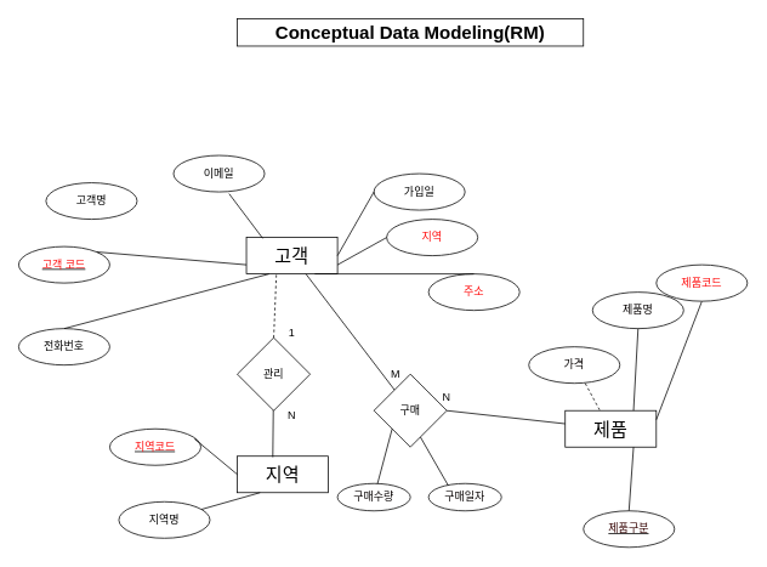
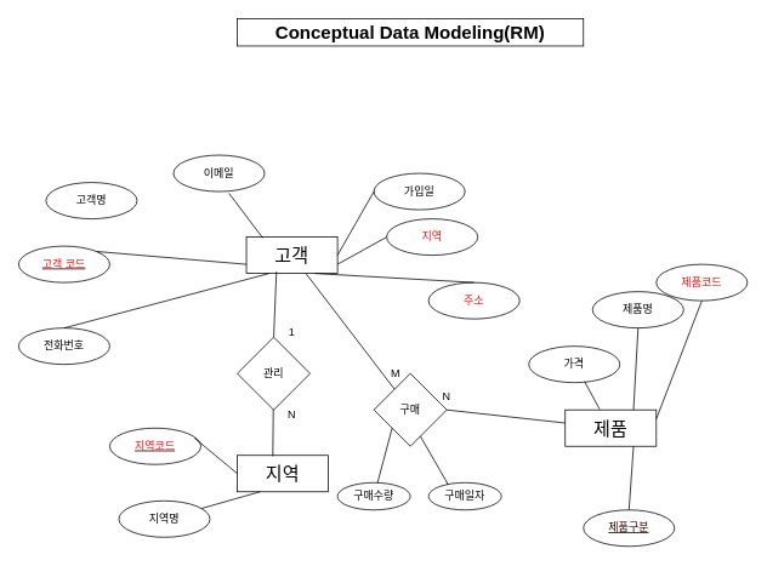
  <mxCell id="0" />
  <mxCell id="1" parent="0" />
  <mxCell id="2" value="&lt;font style=&quot;font-size: 20px;&quot;&gt;고객&lt;/font&gt;" style="whiteSpace=wrap;html=1;align=center;" parent="1" vertex="1"><mxGeometry x="270" y="260" width="100" height="40" as="geometry" /></mxCell>
  <mxCell id="3" value="고객명" style="ellipse;whiteSpace=wrap;html=1;align=center;" parent="1" vertex="1"><mxGeometry x="50" y="200" width="100" height="40" as="geometry" /></mxCell>
  <mxCell id="4" value="전화번호" style="ellipse;whiteSpace=wrap;html=1;align=center;" parent="1" vertex="1"><mxGeometry y="360" width="100" height="40" as="geometry" x="20" /></mxCell>
  <mxCell id="5" value="이메일" style="ellipse;whiteSpace=wrap;html=1;align=center;" parent="1" vertex="1"><mxGeometry x="190" y="170" width="100" height="40" as="geometry" /></mxCell>
- <mxCell id="6" value="&lt;font color=&quot;#ff0a0a&quot;&gt;주소&lt;/font&gt;" style="ellipse;whiteSpace=wrap;html=1;align=center;" parent="1" vertex="1"><mxGeometry x="470" y="300" width="100" height="40" as="geometry" /></mxCell>
+ <mxCell id="6" value="&lt;font color=&quot;#ff0a0a&quot;&gt;주소&lt;/font&gt;" style="ellipse;whiteSpace=wrap;html=1;align=center;" parent="1" vertex="1"><mxGeometry x="470" y="310" width="100" height="40" as="geometry" /></mxCell>
  <mxCell id="7" value="&lt;font color=&quot;#ff0a0a&quot;&gt;지역&lt;/font&gt;" style="ellipse;whiteSpace=wrap;html=1;align=center;" parent="1" vertex="1"><mxGeometry x="424" y="240" width="100" height="40" as="geometry" /></mxCell>
  <mxCell id="8" value="가입일" style="ellipse;whiteSpace=wrap;html=1;align=center;" parent="1" vertex="1"><mxGeometry x="410" y="190" width="100" height="40" as="geometry" /></mxCell>
  <mxCell id="9" value="" style="endArrow=none;html=1;rounded=0;exitX=0.5;exitY=0;exitDx=0;exitDy=0;entryX=0.25;entryY=1;entryDx=0;entryDy=0;" parent="1" source="4" target="2" edge="1"><mxGeometry relative="1" as="geometry"><mxPoint x="340" y="520" as="sourcePoint" /><mxPoint x="430" y="350" as="targetPoint" /></mxGeometry></mxCell>
  <mxCell id="10" value="" style="endArrow=none;html=1;rounded=0;entryX=0.18;entryY=0.025;entryDx=0;entryDy=0;exitX=0.61;exitY=1.05;exitDx=0;exitDy=0;entryPerimeter=0;exitPerimeter=0;" parent="1" source="5" target="2" edge="1"><mxGeometry relative="1" as="geometry"><mxPoint x="340" y="520" as="sourcePoint" /><mxPoint x="500" y="520" as="targetPoint" /></mxGeometry></mxCell>
  <mxCell id="11" value="" style="endArrow=none;html=1;rounded=0;exitX=0.5;exitY=0;exitDx=0;exitDy=0;entryX=0.75;entryY=1;entryDx=0;entryDy=0;" parent="1" source="6" target="2" edge="1"><mxGeometry relative="1" as="geometry"><mxPoint x="340" y="520" as="sourcePoint" /><mxPoint x="430" y="350" as="targetPoint" /></mxGeometry></mxCell>
  <mxCell id="12" value="" style="endArrow=none;html=1;rounded=0;entryX=1;entryY=0.75;entryDx=0;entryDy=0;exitX=0;exitY=0.5;exitDx=0;exitDy=0;" parent="1" source="7" target="2" edge="1"><mxGeometry relative="1" as="geometry"><mxPoint x="340" y="520" as="sourcePoint" /><mxPoint x="500" y="520" as="targetPoint" /></mxGeometry></mxCell>
  <mxCell id="13" value="" style="endArrow=none;html=1;rounded=0;entryX=1;entryY=0.5;entryDx=0;entryDy=0;exitX=0;exitY=0.5;exitDx=0;exitDy=0;" parent="1" source="8" target="2" edge="1"><mxGeometry relative="1" as="geometry"><mxPoint x="340" y="520" as="sourcePoint" /><mxPoint x="500" y="520" as="targetPoint" /></mxGeometry></mxCell>
  <mxCell id="14" value="&lt;u&gt;&lt;font color=&quot;#ff0a0a&quot;&gt;고객 코드&lt;/font&gt;&lt;/u&gt;" style="ellipse;whiteSpace=wrap;html=1;align=center;" parent="1" vertex="1"><mxGeometry y="270" width="100" height="40" as="geometry" x="20" /></mxCell>
  <mxCell id="15" value="" style="endArrow=none;html=1;rounded=0;exitX=1;exitY=0;exitDx=0;exitDy=0;entryX=0;entryY=0.75;entryDx=0;entryDy=0;" parent="1" source="14" target="2" edge="1"><mxGeometry relative="1" as="geometry"><mxPoint x="340" y="520" as="sourcePoint" /><mxPoint x="380" y="330" as="targetPoint" /></mxGeometry></mxCell>
  <mxCell id="16" value="&lt;span style=&quot;font-size: 20px;&quot;&gt;지역&lt;/span&gt;" style="whiteSpace=wrap;html=1;align=center;" vertex="1" parent="1"><mxGeometry x="260" y="500" width="100" height="40" as="geometry" /></mxCell>
  <mxCell id="17" value="&lt;u&gt;&lt;font color=&quot;#ff0a0a&quot;&gt;지역코드&lt;/font&gt;&lt;/u&gt;" style="ellipse;whiteSpace=wrap;html=1;align=center;" vertex="1" parent="1"><mxGeometry x="120" y="470" width="100" height="40" as="geometry" /></mxCell>
  <mxCell id="18" value="지역명" style="ellipse;whiteSpace=wrap;html=1;align=center;" vertex="1" parent="1"><mxGeometry x="130" y="550" width="100" height="40" as="geometry" /></mxCell>
  <mxCell id="19" value="" style="endArrow=none;html=1;rounded=0;exitX=0.93;exitY=0.275;exitDx=0;exitDy=0;entryX=0;entryY=0.5;entryDx=0;entryDy=0;exitPerimeter=0;" edge="1" parent="1" source="17" target="16"><mxGeometry relative="1" as="geometry"><mxPoint x="190" y="820" as="sourcePoint" /><mxPoint x="230" y="750" as="targetPoint" /></mxGeometry></mxCell>
  <mxCell id="20" value="" style="endArrow=none;html=1;rounded=0;entryX=0.25;entryY=1;entryDx=0;entryDy=0;" edge="1" parent="1" source="18" target="16"><mxGeometry relative="1" as="geometry"><mxPoint x="190" y="890" as="sourcePoint" /><mxPoint x="250" y="820" as="targetPoint" /></mxGeometry></mxCell>
  <mxCell id="21" value="&lt;span style=&quot;font-size: 20px;&quot;&gt;제품&lt;/span&gt;" style="whiteSpace=wrap;html=1;align=center;" vertex="1" parent="1"><mxGeometry x="620" y="450" width="100" height="40" as="geometry" /></mxCell>
  <mxCell id="22" value="&lt;u&gt;&lt;font color=&quot;#330000&quot;&gt;제품구분&lt;/font&gt;&lt;/u&gt;" style="ellipse;whiteSpace=wrap;html=1;align=center;" vertex="1" parent="1"><mxGeometry x="640" y="560" width="100" height="40" as="geometry" /></mxCell>
  <mxCell id="23" value="" style="endArrow=none;html=1;rounded=0;exitX=0.5;exitY=0;exitDx=0;exitDy=0;entryX=0.75;entryY=1;entryDx=0;entryDy=0;" edge="1" parent="1" source="22" target="21"><mxGeometry relative="1" as="geometry"><mxPoint x="550" y="820" as="sourcePoint" /><mxPoint x="590" y="750" as="targetPoint" /></mxGeometry></mxCell>
  <mxCell id="24" value="" style="endArrow=none;html=1;rounded=0;exitX=0.5;exitY=0;exitDx=0;exitDy=0;entryX=1;entryY=0.25;entryDx=0;entryDy=0;" edge="1" parent="1" target="21"><mxGeometry relative="1" as="geometry"><mxPoint x="770" y="330" as="sourcePoint" /><mxPoint x="710" y="780" as="targetPoint" /></mxGeometry></mxCell>
  <mxCell id="25" value="&lt;font color=&quot;#050000&quot;&gt;구매수량&lt;/font&gt;" style="ellipse;whiteSpace=wrap;html=1;align=center;" vertex="1" parent="1"><mxGeometry x="370" y="530" width="80" height="30" as="geometry" /></mxCell>
  <mxCell id="26" value="&lt;font color=&quot;#050000&quot;&gt;제품명&lt;br&gt;&lt;/font&gt;" style="ellipse;whiteSpace=wrap;html=1;align=center;" vertex="1" parent="1"><mxGeometry x="650" y="320" width="100" height="40" as="geometry" /></mxCell>
  <mxCell id="27" value="관리" style="rhombus;whiteSpace=wrap;html=1;" vertex="1" parent="1"><mxGeometry x="260" y="370" width="80" height="80" as="geometry" /></mxCell>
  <mxCell id="28" value="" style="endArrow=none;html=1;rounded=0;" edge="1" parent="1" source="32" target="2"><mxGeometry width="50" height="50" relative="1" as="geometry"><mxPoint x="400" y="860" as="sourcePoint" /><mxPoint x="450" y="810" as="targetPoint" /></mxGeometry></mxCell>
- <mxCell id="29" value="" style="endArrow=none;html=1;rounded=0;entryX=0.33;entryY=0.95;entryDx=0;entryDy=0;entryPerimeter=0;exitX=0.5;exitY=0;exitDx=0;exitDy=0;dashed=1;" edge="1" parent="1" source="27" target="2"><mxGeometry width="50" height="50" relative="1" as="geometry"><mxPoint x="350" y="600" as="sourcePoint" /><mxPoint x="450" y="310" as="targetPoint" /></mxGeometry></mxCell>
+ <mxCell id="29" value="" style="endArrow=none;html=1;rounded=0;entryX=0.33;entryY=0.95;entryDx=0;entryDy=0;entryPerimeter=0;exitX=0.5;exitY=0;exitDx=0;exitDy=0;" edge="1" parent="1" source="27" target="2"><mxGeometry width="50" height="50" relative="1" as="geometry"><mxPoint x="350" y="600" as="sourcePoint" /><mxPoint x="450" y="310" as="targetPoint" /></mxGeometry></mxCell>
  <mxCell id="30" value="" style="endArrow=none;html=1;rounded=0;entryX=1;entryY=0.5;entryDx=0;entryDy=0;" edge="1" parent="1" source="44" target="32"><mxGeometry width="50" height="50" relative="1" as="geometry"><mxPoint x="400" y="910" as="sourcePoint" /><mxPoint x="450" y="860" as="targetPoint" /></mxGeometry></mxCell>
  <mxCell id="31" value="" style="endArrow=none;html=1;rounded=0;exitX=0.39;exitY=0.025;exitDx=0;exitDy=0;exitPerimeter=0;" edge="1" parent="1" source="16" target="27"><mxGeometry width="50" height="50" relative="1" as="geometry"><mxPoint x="255" y="770" as="sourcePoint" /><mxPoint x="305" y="720" as="targetPoint" /></mxGeometry></mxCell>
  <mxCell id="32" value="구매" style="rhombus;whiteSpace=wrap;html=1;" vertex="1" parent="1"><mxGeometry x="410" y="410" width="80" height="80" as="geometry" /></mxCell>
  <mxCell id="33" value="&lt;font color=&quot;#050000&quot;&gt;구매일자&lt;br&gt;&lt;/font&gt;" style="ellipse;whiteSpace=wrap;html=1;align=center;" vertex="1" parent="1"><mxGeometry x="470" y="530" width="80" height="30" as="geometry" /></mxCell>
  <mxCell id="34" value="" style="endArrow=none;html=1;rounded=0;entryX=0;entryY=1;entryDx=0;entryDy=0;" edge="1" parent="1" source="25" target="32"><mxGeometry width="50" height="50" relative="1" as="geometry"><mxPoint x="480" y="590" as="sourcePoint" /><mxPoint x="382" y="463" as="targetPoint" /></mxGeometry></mxCell>
  <mxCell id="35" value="" style="endArrow=none;html=1;rounded=0;entryX=0.638;entryY=0.863;entryDx=0;entryDy=0;exitX=0.27;exitY=0.075;exitDx=0;exitDy=0;exitPerimeter=0;entryPerimeter=0;" edge="1" parent="1" source="33" target="32"><mxGeometry width="50" height="50" relative="1" as="geometry"><mxPoint x="459.5" y="540" as="sourcePoint" /><mxPoint x="459.5" y="470" as="targetPoint" /></mxGeometry></mxCell>
  <mxCell id="36" value="&lt;font color=&quot;#ff0a0a&quot;&gt;제품코드&lt;/font&gt;" style="ellipse;whiteSpace=wrap;html=1;align=center;" vertex="1" parent="1"><mxGeometry x="720" y="290" width="100" height="40" as="geometry" /></mxCell>
  <mxCell id="37" value="&lt;font style=&quot;font-size: 20px;&quot;&gt;&lt;b&gt;Conceptual Data Modeling(RM)&lt;/b&gt;&lt;/font&gt;" style="whiteSpace=wrap;html=1;align=center;" vertex="1" parent="1"><mxGeometry x="260" y="20" width="380" height="30" as="geometry" /></mxCell>
  <mxCell id="38" value="1" style="text;html=1;strokeColor=none;fillColor=none;align=center;verticalAlign=middle;whiteSpace=wrap;rounded=0;" vertex="1" parent="1"><mxGeometry x="290" y="350" width="60" height="30" as="geometry" /></mxCell>
  <mxCell id="39" value="N" style="text;html=1;strokeColor=none;fillColor=none;align=center;verticalAlign=middle;whiteSpace=wrap;rounded=0;" vertex="1" parent="1"><mxGeometry x="290" y="440" width="60" height="30" as="geometry" /></mxCell>
  <mxCell id="40" value="&lt;font color=&quot;#050000&quot;&gt;가격&lt;br&gt;&lt;/font&gt;" style="ellipse;whiteSpace=wrap;html=1;align=center;" vertex="1" parent="1"><mxGeometry x="580" y="380" width="100" height="40" as="geometry" /></mxCell>
- <mxCell id="41" value="" style="endArrow=none;html=1;rounded=0;exitX=0.377;exitY=-0.019;exitDx=0;exitDy=0;entryX=0.612;entryY=0.966;entryDx=0;entryDy=0;entryPerimeter=0;exitPerimeter=0;dashed=1;" edge="1" parent="1" source="21" target="40"><mxGeometry relative="1" as="geometry"><mxPoint x="700" y="570" as="sourcePoint" /><mxPoint x="705" y="500" as="targetPoint" /></mxGeometry></mxCell>
+ <mxCell id="41" value="" style="endArrow=none;html=1;rounded=0;exitX=0.377;exitY=-0.019;exitDx=0;exitDy=0;entryX=0.612;entryY=0.966;entryDx=0;entryDy=0;entryPerimeter=0;exitPerimeter=0;" edge="1" parent="1" source="21" target="40"><mxGeometry relative="1" as="geometry"><mxPoint x="700" y="570" as="sourcePoint" /><mxPoint x="705" y="500" as="targetPoint" /></mxGeometry></mxCell>
  <mxCell id="42" value="" style="endArrow=none;html=1;rounded=0;exitX=0.75;exitY=0;exitDx=0;exitDy=0;entryX=0.5;entryY=1;entryDx=0;entryDy=0;" edge="1" parent="1" source="21" target="26"><mxGeometry relative="1" as="geometry"><mxPoint x="710" y="580" as="sourcePoint" /><mxPoint x="715" y="510" as="targetPoint" /></mxGeometry></mxCell>
  <mxCell id="43" value="" style="endArrow=none;html=1;rounded=0;entryX=1;entryY=0.5;entryDx=0;entryDy=0;" edge="1" parent="1" source="21" target="32"><mxGeometry width="50" height="50" relative="1" as="geometry"><mxPoint x="620" y="464" as="sourcePoint" /><mxPoint x="490" y="450" as="targetPoint" /></mxGeometry></mxCell>
  <mxCell id="44" value="N" style="text;html=1;strokeColor=none;fillColor=none;align=center;verticalAlign=middle;whiteSpace=wrap;rounded=0;" vertex="1" parent="1"><mxGeometry x="460" y="420" width="60" height="30" as="geometry" /></mxCell>
  <mxCell id="45" value="M" style="text;html=1;strokeColor=none;fillColor=none;align=center;verticalAlign=middle;whiteSpace=wrap;rounded=0;" vertex="1" parent="1"><mxGeometry x="404" y="395" width="60" height="30" as="geometry" /></mxCell>
